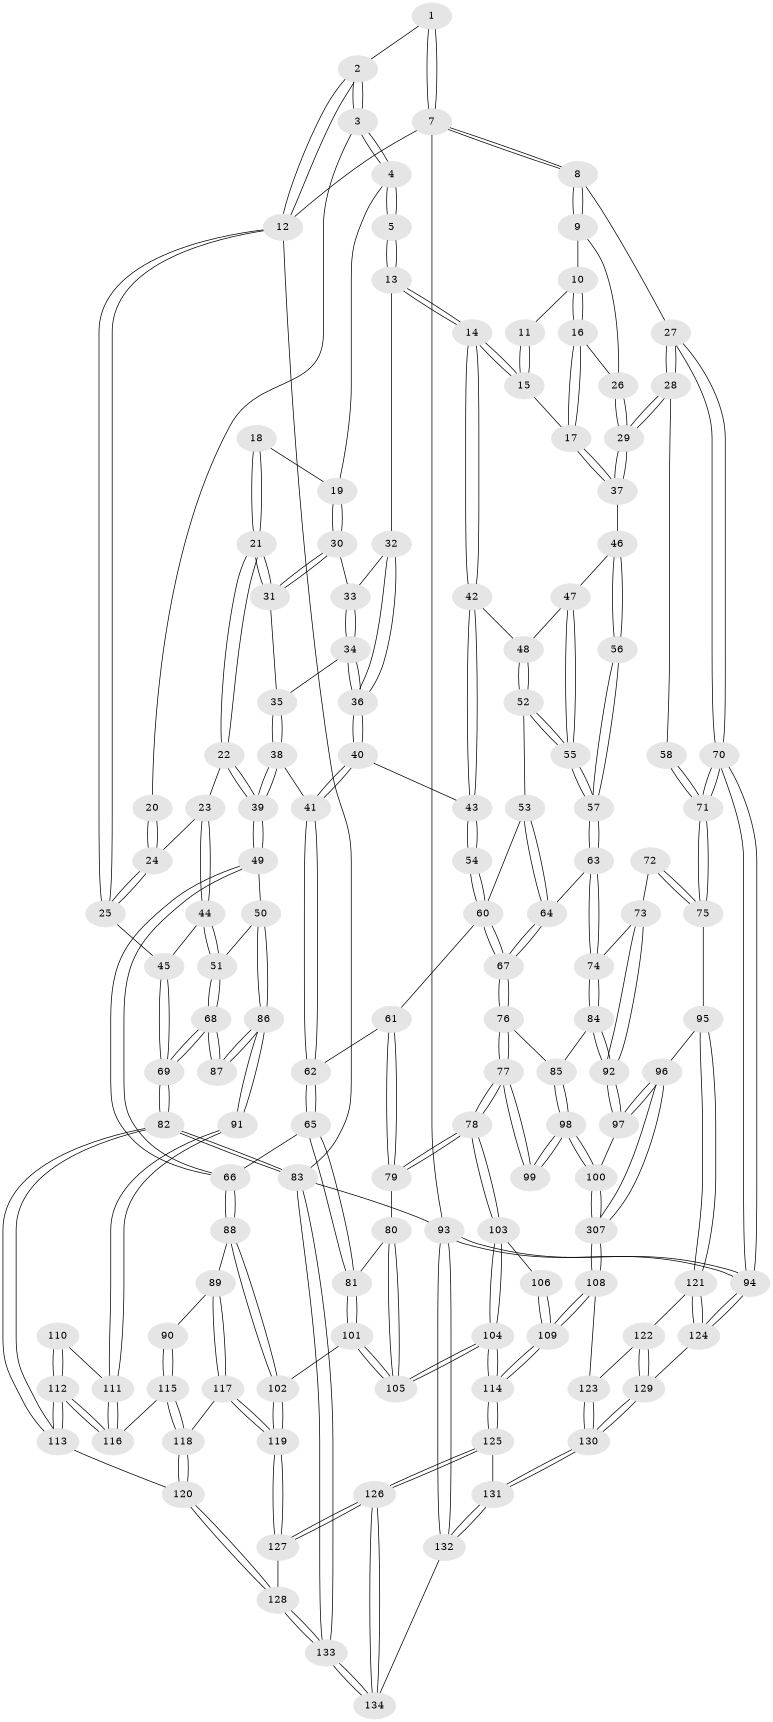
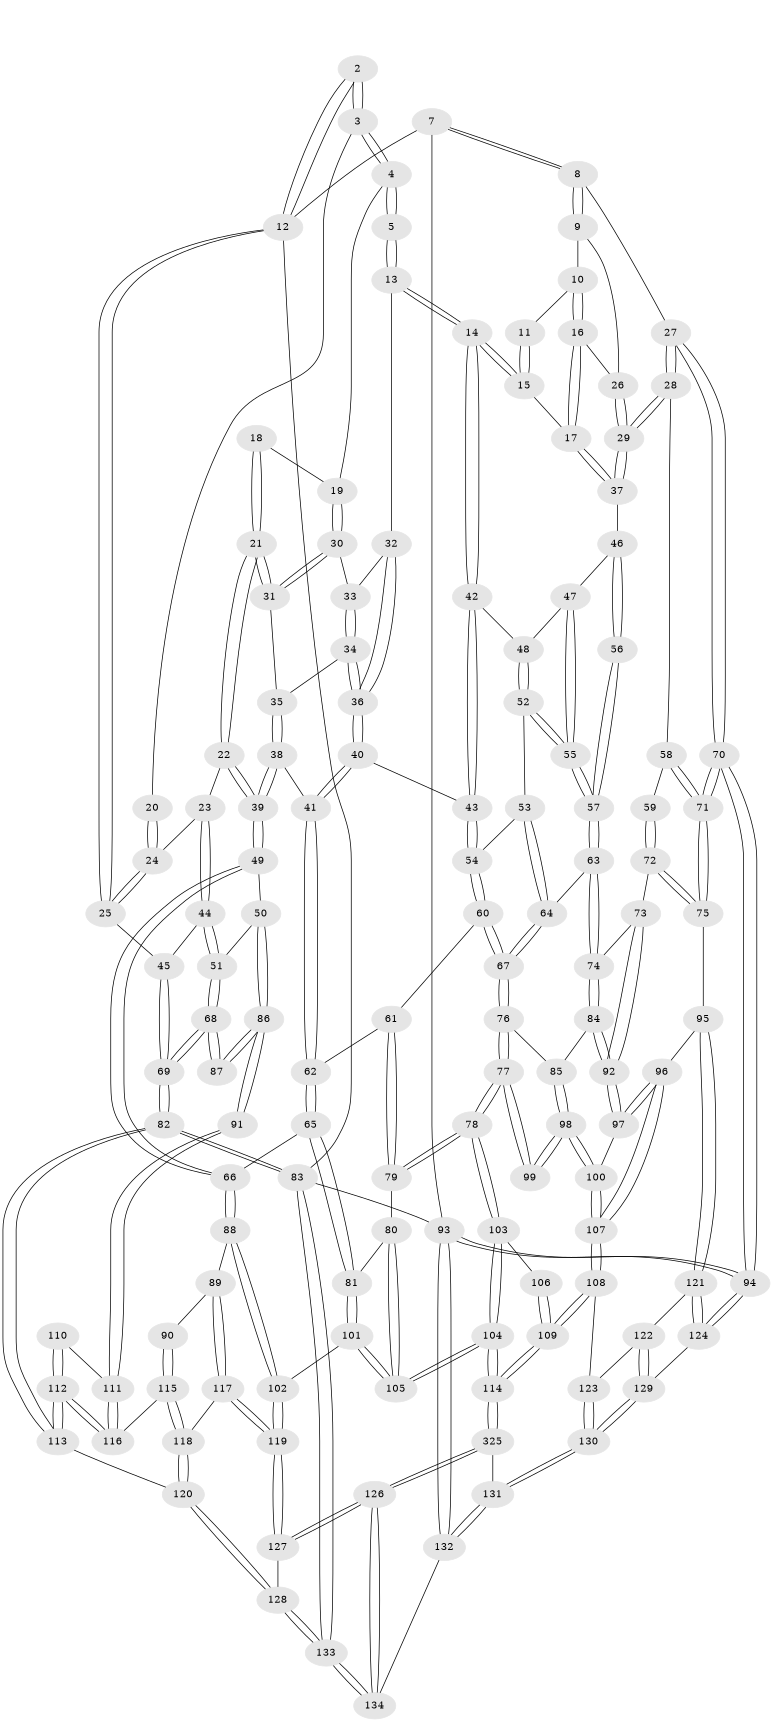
  graph {
    node [color=gray90 style=filled]
-   1
    2
    7
    3
    12
    8
    93
    4
    20
    25
    83
    5
    19
    24
    13
    30
    14
    32
    11
    15
    9
    27
    94
    132
    10
    26
    28
    70
    16
    29
    17
    45
    133
    42
    33
    36
    43
    48
    37
    46
    18
    21
    22
    31
    23
    39
    35
    44
    49
    51
    69
    58
    71
+   59
    34
    38
    40
    41
    47
    56
    62
    50
    66
    54
    65
    52
    60
    68
    82
    55
    57
    53
    86
    88
    87
    91
    64
    67
    61
    63
    72
    74
    75
    73
    79
    76
    80
    81
    84
    101
    89
    102
    77
    85
    113
    124
    95
    92
    97
    96
    121
    78
    99
    98
    103
    104
    106
    105
    120
    134
    100
    111
    90
    117
    119
    115
    118
    116
    129
-   107 [label=307]
+   107
    122
    108
    127
    114
    109
-   125
+   125 [label=325]
    123
    130
    110
    112
    128
    126
    131
-   1 -- 2
-   1 -- 7
-   1 -- 7
    2 -- 3
    2 -- 3
    2 -- 12
    2 -- 12
    7 -- 12
    7 -- 8
    7 -- 8
    7 -- 93
    3 -- 4
    3 -- 4
    3 -- 20
    12 -- 25
    12 -- 25
    12 -- 83
    8 -- 9
    8 -- 9
    8 -- 27
    93 -- 94
    93 -- 94
    93 -- 132
    93 -- 132
    4 -- 5
    4 -- 5
    4 -- 19
    20 -- 24
    20 -- 24
    25 -- 45
    83 -- 93
    83 -- 133
    83 -- 133
    5 -- 13
    5 -- 13
    19 -- 30
    19 -- 30
    24 -- 25
    24 -- 25
    13 -- 14
    13 -- 14
    13 -- 32
    30 -- 33
    30 -- 31
    30 -- 31
    14 -- 15
    14 -- 15
    14 -- 42
    14 -- 42
    32 -- 33
    32 -- 36
    32 -- 36
    11 -- 15
    11 -- 15
    15 -- 17
    9 -- 10
    9 -- 26
    27 -- 28
    27 -- 28
    27 -- 70
    27 -- 70
    94 -- 124
    94 -- 124
    132 -- 134
    10 -- 11
    10 -- 16
    10 -- 16
    26 -- 29
    26 -- 29
    28 -- 29
    28 -- 29
    28 -- 58
    70 -- 94
    70 -- 94
    70 -- 71
    70 -- 71
    16 -- 26
    16 -- 17
    16 -- 17
    29 -- 37
    29 -- 37
    17 -- 37
    17 -- 37
    45 -- 69
    45 -- 69
    133 -- 134
    133 -- 134
    42 -- 43
    42 -- 43
    42 -- 48
    33 -- 34
    33 -- 34
    36 -- 40
    36 -- 40
    43 -- 54
    43 -- 54
    48 -- 52
    48 -- 52
    37 -- 46
    46 -- 47
    46 -- 56
    46 -- 56
    18 -- 19
    18 -- 21
    18 -- 21
    21 -- 22
    21 -- 22
    21 -- 31
    21 -- 31
    22 -- 23
    22 -- 39
    22 -- 39
    31 -- 35
    23 -- 24
    23 -- 44
    23 -- 44
    39 -- 49
    39 -- 49
    35 -- 38
    35 -- 38
    44 -- 45
    44 -- 51
    44 -- 51
    49 -- 50
    49 -- 66
    49 -- 66
    51 -- 68
    51 -- 68
    69 -- 82
    69 -- 82
    58 -- 71
    58 -- 71
+   58 -- 59
    71 -- 75
    71 -- 75
+   59 -- 72
+   59 -- 72
    34 -- 36
    34 -- 36
    34 -- 35
    38 -- 39
    38 -- 39
    38 -- 41
    40 -- 43
    40 -- 41
    40 -- 41
    41 -- 62
    41 -- 62
    47 -- 48
    47 -- 55
    47 -- 55
    56 -- 57
    56 -- 57
    62 -- 65
    62 -- 65
    50 -- 51
    50 -- 86
    50 -- 86
    66 -- 88
    66 -- 88
    54 -- 60
    54 -- 60
    65 -- 66
    65 -- 81
    65 -- 81
    52 -- 55
    52 -- 55
    52 -- 53
    60 -- 67
    60 -- 67
    60 -- 61
    68 -- 69
    68 -- 69
    68 -- 87
    68 -- 87
    82 -- 83
    82 -- 83
    82 -- 113
    82 -- 113
    55 -- 57
    55 -- 57
    57 -- 63
    57 -- 63
-   53 -- 60
+   53 -- 54
    53 -- 64
    53 -- 64
    86 -- 87
    86 -- 87
    86 -- 91
    86 -- 91
    88 -- 89
    88 -- 102
    88 -- 102
    91 -- 111
    91 -- 111
    64 -- 67
    64 -- 67
    67 -- 76
    67 -- 76
    61 -- 62
    61 -- 79
    61 -- 79
    63 -- 64
    63 -- 74
    63 -- 74
    72 -- 75
    72 -- 75
    72 -- 73
    74 -- 84
    74 -- 84
    75 -- 95
    73 -- 74
    73 -- 92
    73 -- 92
    79 -- 80
    76 -- 77
    76 -- 77
    76 -- 85
    80 -- 81
    80 -- 105
    80 -- 105
    81 -- 101
    81 -- 101
    84 -- 85
    84 -- 92
    84 -- 92
    101 -- 102
    101 -- 105
    101 -- 105
    89 -- 90
    89 -- 117
    89 -- 117
    102 -- 119
    102 -- 119
    77 -- 78
    77 -- 78
    77 -- 99
    77 -- 99
    85 -- 98
    85 -- 98
    113 -- 120
    124 -- 129
    95 -- 96
    95 -- 121
    95 -- 121
    92 -- 97
    92 -- 97
    97 -- 100
    96 -- 97
    96 -- 97
    96 -- 107
    96 -- 107
    121 -- 124
    121 -- 124
    121 -- 122
    78 -- 79
    78 -- 79
    78 -- 103
    78 -- 103
    98 -- 99
    98 -- 99
    98 -- 100
    98 -- 100
    103 -- 104
    103 -- 104
    103 -- 106
    104 -- 105
    104 -- 105
    104 -- 114
    104 -- 114
    106 -- 109
    106 -- 109
    120 -- 128
    120 -- 128
    100 -- 107
    100 -- 107
    111 -- 116
    111 -- 116
    90 -- 115
    90 -- 115
    117 -- 119
    117 -- 119
    117 -- 118
    119 -- 127
    119 -- 127
    115 -- 118
    115 -- 118
    115 -- 116
    118 -- 120
    118 -- 120
    129 -- 130
    129 -- 130
    107 -- 108
    107 -- 108
    122 -- 129
    122 -- 129
    122 -- 123
    108 -- 109
    108 -- 109
    108 -- 123
    127 -- 128
    114 -- 125
    114 -- 125
    109 -- 114
    109 -- 114
    125 -- 126
    125 -- 126
    125 -- 131
    123 -- 130
    123 -- 130
    130 -- 131
    130 -- 131
    110 -- 111
    110 -- 112
    110 -- 112
    112 -- 113
    112 -- 113
    112 -- 116
    112 -- 116
    128 -- 133
    128 -- 133
    126 -- 134
    126 -- 134
    126 -- 127
    126 -- 127
    131 -- 132
    131 -- 132
  }
